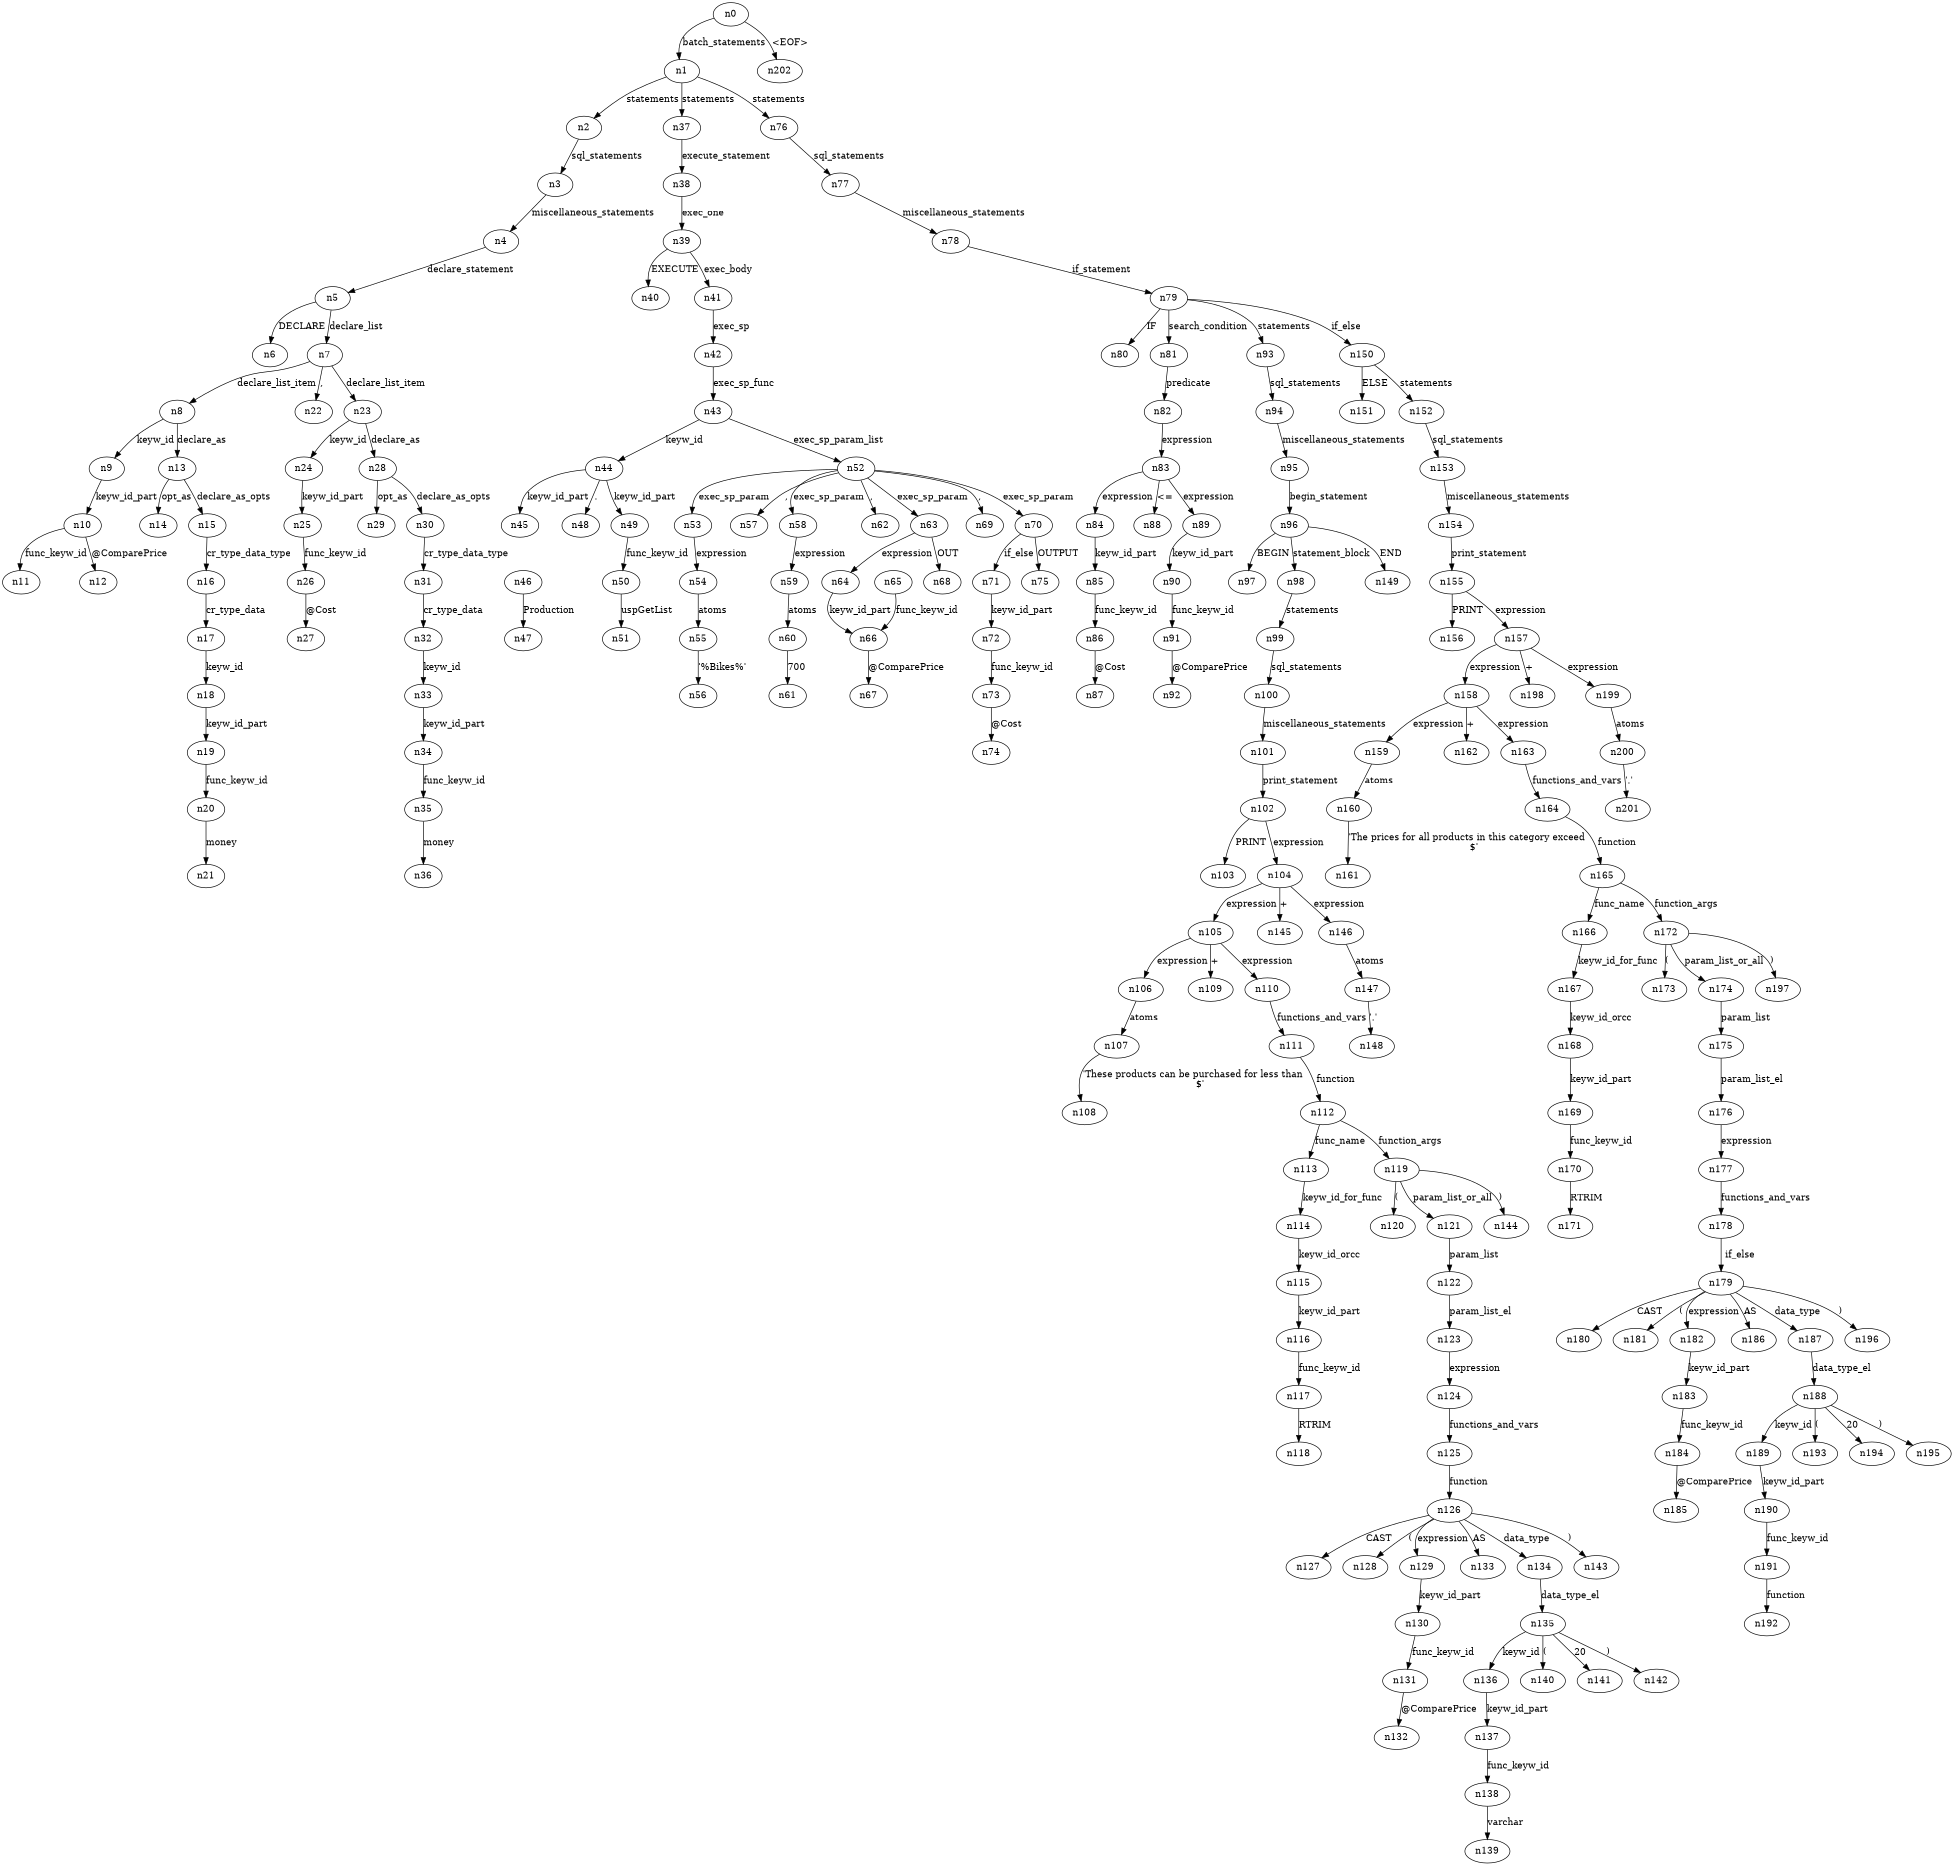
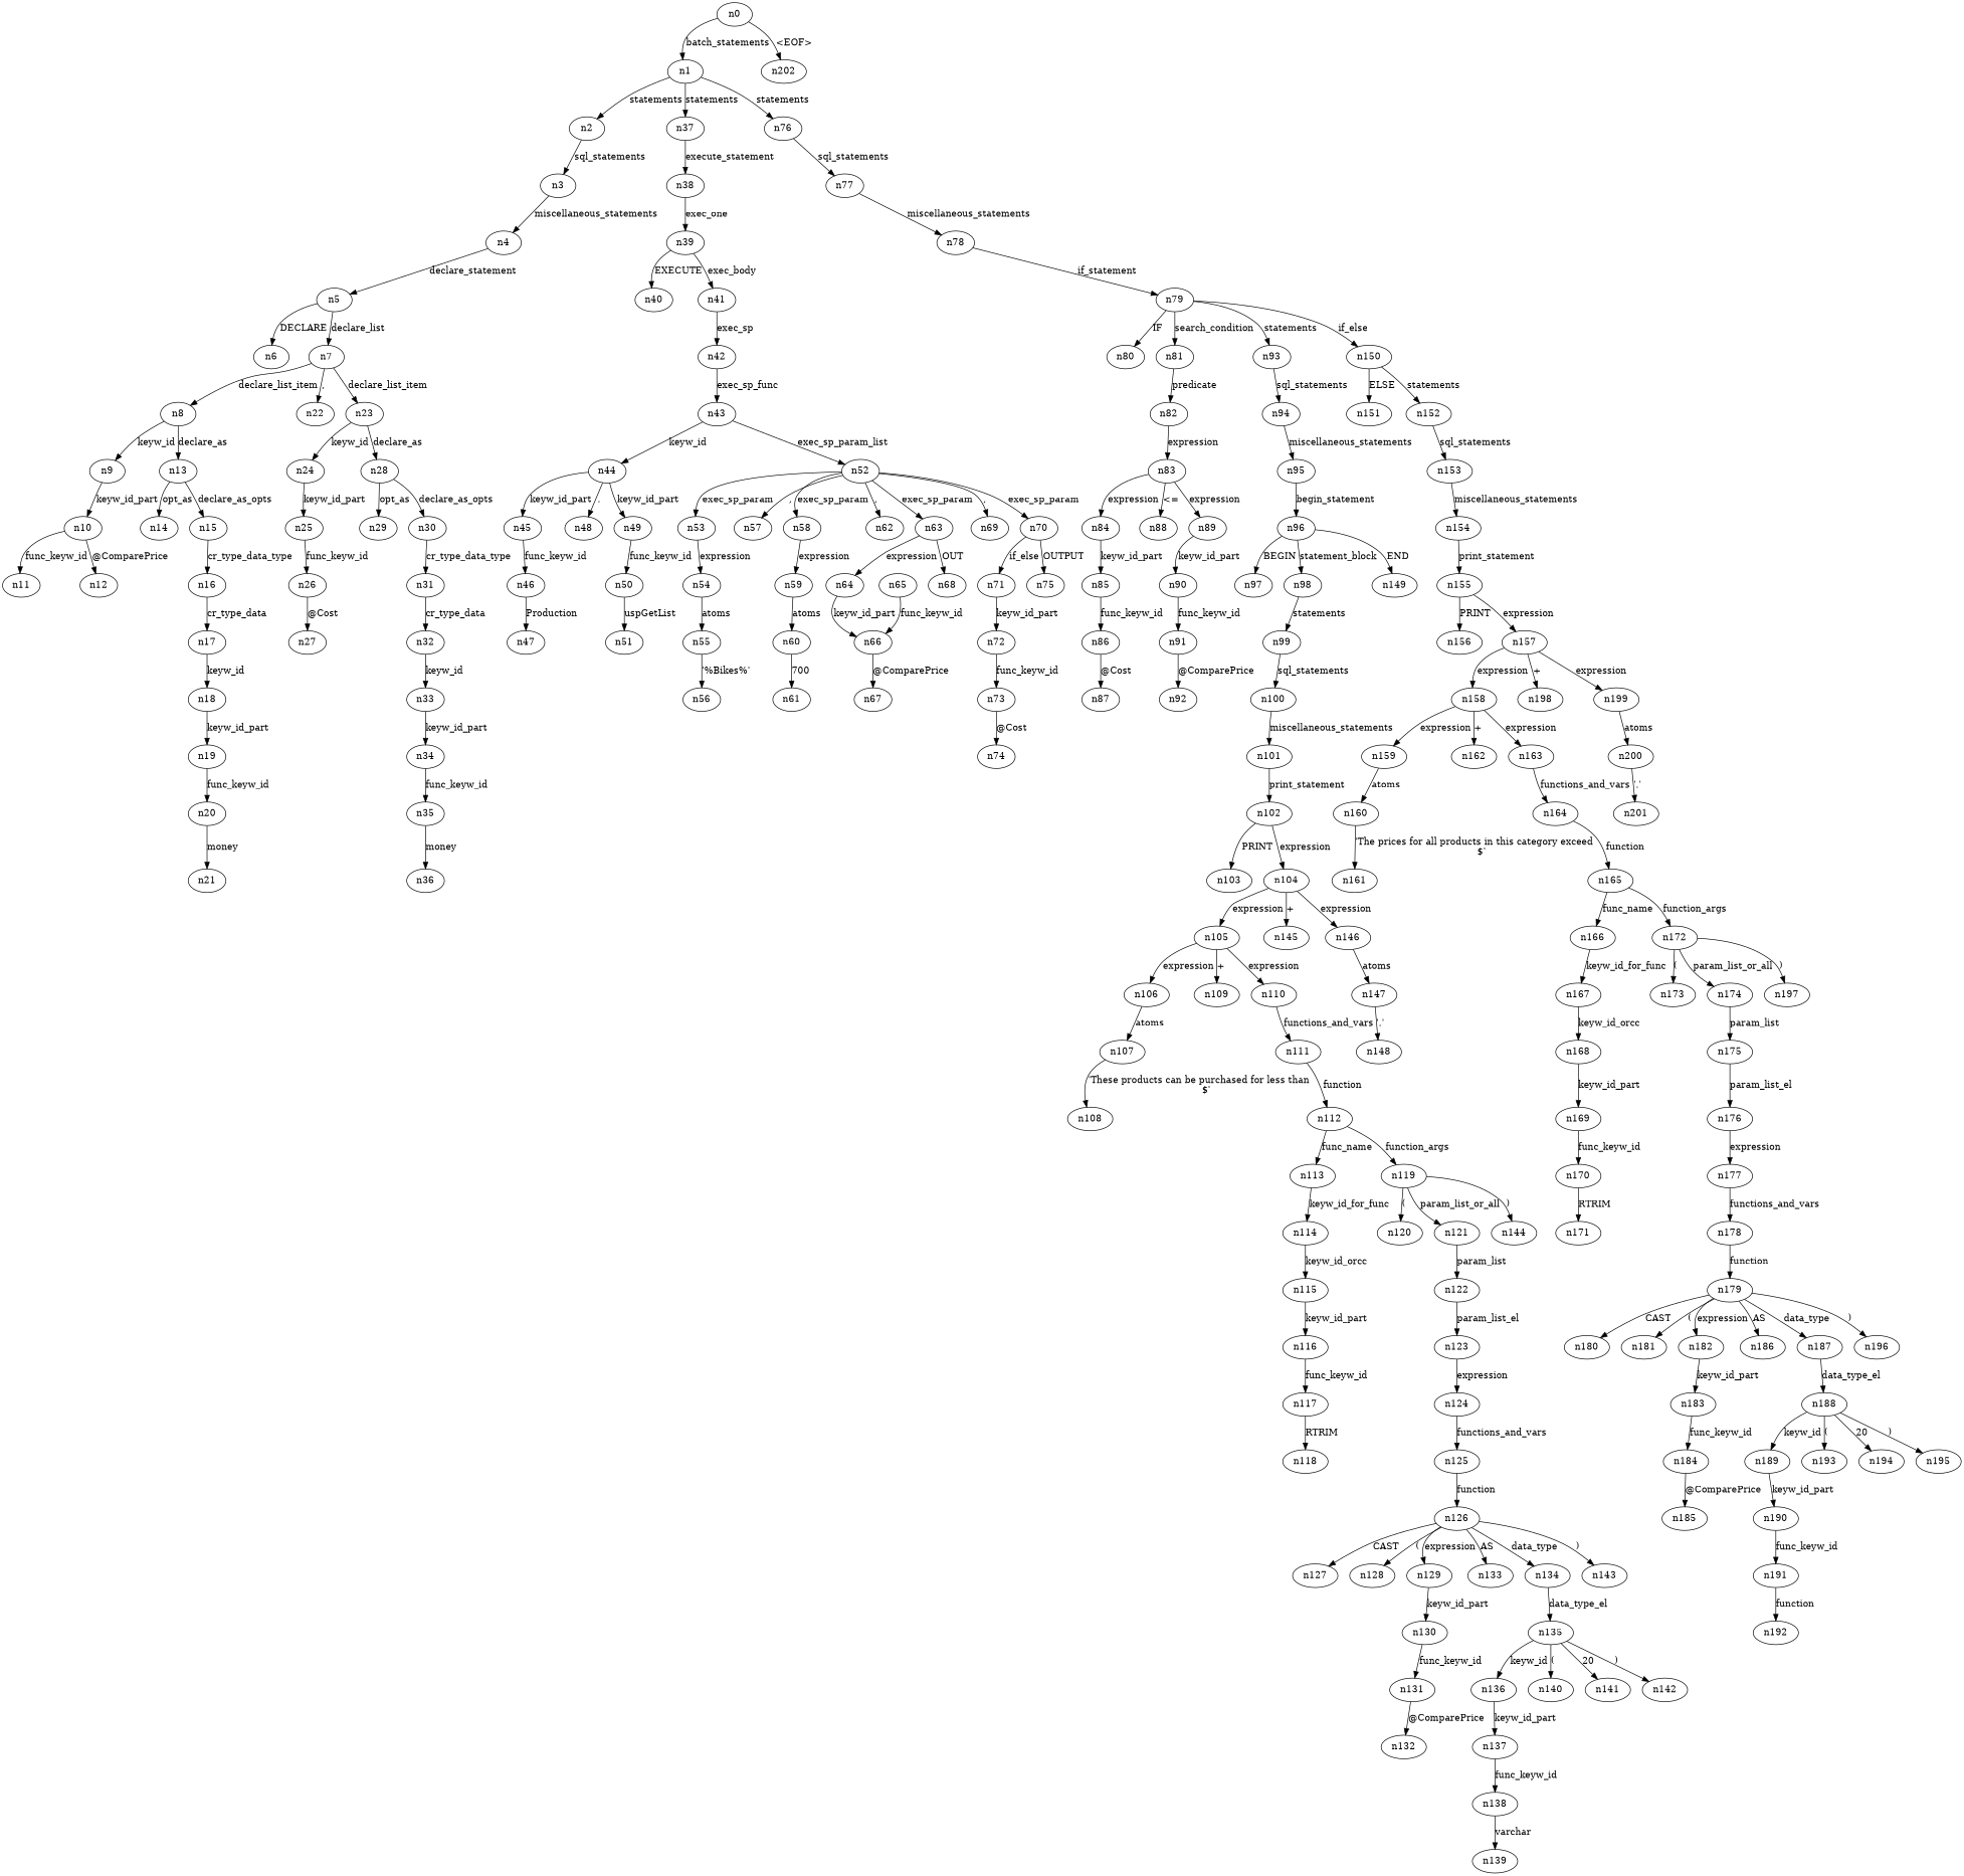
  digraph {
    n0
    n1
    n202
    n2
    n37
    n76
    n3
    n38
    n77
    n4
    n5
    n6
    n7
    n8
    n22
    n23
    n9
    n13
    n24
    n28
    n10
    n14
    n15
    n11
    n12
    n16
    n17
    n18
    n19
    n20
    n21
    n25
    n29
    n30
    n26
    n27
    n31
    n32
    n33
    n34
    n35
    n36
    n39
    n40
    n41
    n42
    n43
    n44
    n52
    n45
    n48
    n49
    n53
    n57
    n58
    n62
    n63
    n69
    n70
    n46
    n50
    n47
    n51
    n54
    n59
    n64
    n68
    n71
    n75
    n55
    n56
    n60
    n61
    n66
    n65
    n67
    n72
    n73
    n74
    n78
    n79
    n80
    n81
    n93
    n150
    n82
    n94
    n151
    n152
    n83
    n84
    n88
    n89
    n85
    n90
    n86
    n87
    n91
    n92
    n95
    n96
    n97
    n98
    n149
    n99
    n100
    n101
    n102
    n103
    n104
    n105
    n145
    n146
    n106
    n109
    n110
    n147
    n107
    n111
    n108
    n112
    n113
    n119
    n114
    n120
    n121
    n144
    n115
    n116
    n117
    n118
    n122
    n123
    n124
    n125
    n126
    n127
    n128
    n129
    n133
    n134
    n143
    n130
    n135
    n131
    n132
    n136
    n140
    n141
    n142
    n137
    n138
    n139
    n148
    n153
    n154
    n155
    n156
    n157
    n158
    n198
    n199
    n159
    n162
    n163
    n200
    n160
    n164
    n161
    n165
    n166
    n172
    n167
    n173
    n174
    n197
    n168
    n169
    n170
    n171
    n175
    n176
    n177
    n178
    n179
    n180
    n181
    n182
    n186
    n187
    n196
    n183
    n188
    n184
    n185
    n189
    n193
    n194
    n195
    n190
    n191
    n192
    n201
    n0 -> n1 [label=batch_statements]
    n0 -> n202 [label="<EOF>"]
    n1 -> n2 [label=statements]
    n1 -> n37 [label=statements]
    n1 -> n76 [label=statements]
    n2 -> n3 [label=sql_statements]
    n37 -> n38 [label=execute_statement]
    n76 -> n77 [label=sql_statements]
    n3 -> n4 [label=miscellaneous_statements]
    n38 -> n39 [label=exec_one]
    n77 -> n78 [label=miscellaneous_statements]
    n4 -> n5 [label=declare_statement]
    n5 -> n6 [label=DECLARE]
    n5 -> n7 [label=declare_list]
    n7 -> n8 [label=declare_list_item]
    n7 -> n22 [label=","]
    n7 -> n23 [label=declare_list_item]
    n8 -> n9 [label=keyw_id]
    n8 -> n13 [label=declare_as]
    n23 -> n24 [label=keyw_id]
    n23 -> n28 [label=declare_as]
    n9 -> n10 [label=keyw_id_part]
    n13 -> n14 [label=opt_as]
    n13 -> n15 [label=declare_as_opts]
    n24 -> n25 [label=keyw_id_part]
    n28 -> n29 [label=opt_as]
    n28 -> n30 [label=declare_as_opts]
    n10 -> n11 [label=func_keyw_id]
    n10 -> n12 [label="@ComparePrice"]
    n15 -> n16 [label=cr_type_data_type]
    n16 -> n17 [label=cr_type_data]
    n17 -> n18 [label=keyw_id]
    n18 -> n19 [label=keyw_id_part]
    n19 -> n20 [label=func_keyw_id]
    n20 -> n21 [label=money]
    n25 -> n26 [label=func_keyw_id]
    n30 -> n31 [label=cr_type_data_type]
    n26 -> n27 [label="@Cost"]
    n31 -> n32 [label=cr_type_data]
    n32 -> n33 [label=keyw_id]
    n33 -> n34 [label=keyw_id_part]
    n34 -> n35 [label=func_keyw_id]
    n35 -> n36 [label=money]
    n39 -> n40 [label=EXECUTE]
    n39 -> n41 [label=exec_body]
    n41 -> n42 [label=exec_sp]
    n42 -> n43 [label=exec_sp_func]
    n43 -> n44 [label=keyw_id]
    n43 -> n52 [label=exec_sp_param_list]
    n44 -> n45 [label=keyw_id_part]
    n44 -> n48 [label="."]
    n44 -> n49 [label=keyw_id_part]
    n52 -> n53 [label=exec_sp_param]
    n52 -> n57 [label=","]
    n52 -> n58 [label=exec_sp_param]
    n52 -> n62 [label=","]
    n52 -> n63 [label=exec_sp_param]
    n52 -> n69 [label=","]
    n52 -> n70 [label=exec_sp_param]
+   n45 -> n46 [label=func_keyw_id]
    n49 -> n50 [label=func_keyw_id]
    n53 -> n54 [label=expression]
    n58 -> n59 [label=expression]
    n63 -> n64 [label=expression]
    n63 -> n68 [label=OUT]
    n70 -> n71 [label=if_else]
    n70 -> n75 [label=OUTPUT]
    n46 -> n47 [label=Production]
    n50 -> n51 [label=uspGetList]
    n54 -> n55 [label=atoms]
    n59 -> n60 [label=atoms]
    n64 -> n66 [label=keyw_id_part]
    n71 -> n72 [label=keyw_id_part]
    n55 -> n56 [label="'%Bikes%'"]
    n60 -> n61 [label=700]
    n66 -> n67 [label="@ComparePrice"]
    n65 -> n66 [label=func_keyw_id]
    n72 -> n73 [label=func_keyw_id]
    n73 -> n74 [label="@Cost"]
    n78 -> n79 [label=if_statement]
    n79 -> n80 [label=IF]
    n79 -> n81 [label=search_condition]
    n79 -> n93 [label=statements]
    n79 -> n150 [label=if_else]
    n81 -> n82 [label=predicate]
    n93 -> n94 [label=sql_statements]
    n150 -> n151 [label=ELSE]
    n150 -> n152 [label=statements]
    n82 -> n83 [label=expression]
    n94 -> n95 [label=miscellaneous_statements]
    n152 -> n153 [label=sql_statements]
    n83 -> n84 [label=expression]
    n83 -> n88 [label="<="]
    n83 -> n89 [label=expression]
    n84 -> n85 [label=keyw_id_part]
    n89 -> n90 [label=keyw_id_part]
    n85 -> n86 [label=func_keyw_id]
    n90 -> n91 [label=func_keyw_id]
    n86 -> n87 [label="@Cost"]
    n91 -> n92 [label="@ComparePrice"]
    n95 -> n96 [label=begin_statement]
    n96 -> n97 [label=BEGIN]
    n96 -> n98 [label=statement_block]
    n96 -> n149 [label=END]
    n98 -> n99 [label=statements]
    n99 -> n100 [label=sql_statements]
    n100 -> n101 [label=miscellaneous_statements]
    n101 -> n102 [label=print_statement]
    n102 -> n103 [label=PRINT]
    n102 -> n104 [label=expression]
    n104 -> n105 [label=expression]
    n104 -> n145 [label="+"]
    n104 -> n146 [label=expression]
    n105 -> n106 [label=expression]
    n105 -> n109 [label="+"]
    n105 -> n110 [label=expression]
    n146 -> n147 [label=atoms]
    n106 -> n107 [label=atoms]
    n110 -> n111 [label=functions_and_vars]
    n147 -> n148 [label="'.'"]
    n107 -> n108 [label="'These products can be purchased for less than \n    $'"]
    n111 -> n112 [label=function]
    n112 -> n113 [label=func_name]
    n112 -> n119 [label=function_args]
    n113 -> n114 [label=keyw_id_for_func]
    n119 -> n120 [label="("]
    n119 -> n121 [label=param_list_or_all]
    n119 -> n144 [label=")"]
    n114 -> n115 [label=keyw_id_orcc]
    n121 -> n122 [label=param_list]
    n115 -> n116 [label=keyw_id_part]
    n116 -> n117 [label=func_keyw_id]
    n117 -> n118 [label=RTRIM]
    n122 -> n123 [label=param_list_el]
    n123 -> n124 [label=expression]
    n124 -> n125 [label=functions_and_vars]
    n125 -> n126 [label=function]
    n126 -> n127 [label=CAST]
    n126 -> n128 [label="("]
    n126 -> n129 [label=expression]
    n126 -> n133 [label=AS]
    n126 -> n134 [label=data_type]
    n126 -> n143 [label=")"]
    n129 -> n130 [label=keyw_id_part]
    n134 -> n135 [label=data_type_el]
    n130 -> n131 [label=func_keyw_id]
    n135 -> n136 [label=keyw_id]
    n135 -> n140 [label="("]
    n135 -> n141 [label=20]
    n135 -> n142 [label=")"]
    n131 -> n132 [label="@ComparePrice"]
    n136 -> n137 [label=keyw_id_part]
    n137 -> n138 [label=func_keyw_id]
    n138 -> n139 [label=varchar]
    n153 -> n154 [label=miscellaneous_statements]
    n154 -> n155 [label=print_statement]
    n155 -> n156 [label=PRINT]
    n155 -> n157 [label=expression]
    n157 -> n158 [label=expression]
    n157 -> n198 [label="+"]
    n157 -> n199 [label=expression]
    n158 -> n159 [label=expression]
    n158 -> n162 [label="+"]
    n158 -> n163 [label=expression]
    n199 -> n200 [label=atoms]
    n159 -> n160 [label=atoms]
    n163 -> n164 [label=functions_and_vars]
    n200 -> n201 [label="'.'"]
    n160 -> n161 [label="'The prices for all products in this category exceed \n    $'"]
    n164 -> n165 [label=function]
    n165 -> n166 [label=func_name]
    n165 -> n172 [label=function_args]
    n166 -> n167 [label=keyw_id_for_func]
    n172 -> n173 [label="("]
    n172 -> n174 [label=param_list_or_all]
    n172 -> n197 [label=")"]
    n167 -> n168 [label=keyw_id_orcc]
    n174 -> n175 [label=param_list]
    n168 -> n169 [label=keyw_id_part]
    n169 -> n170 [label=func_keyw_id]
    n170 -> n171 [label=RTRIM]
    n175 -> n176 [label=param_list_el]
    n176 -> n177 [label=expression]
    n177 -> n178 [label=functions_and_vars]
-   n178 -> n179 [label=if_else]
+   n178 -> n179 [label=function]
    n179 -> n180 [label=CAST]
    n179 -> n181 [label="("]
    n179 -> n182 [label=expression]
    n179 -> n186 [label=AS]
    n179 -> n187 [label=data_type]
    n179 -> n196 [label=")"]
    n182 -> n183 [label=keyw_id_part]
    n187 -> n188 [label=data_type_el]
    n183 -> n184 [label=func_keyw_id]
    n188 -> n189 [label=keyw_id]
    n188 -> n193 [label="("]
    n188 -> n194 [label=20]
    n188 -> n195 [label=")"]
    n184 -> n185 [label="@ComparePrice"]
    n189 -> n190 [label=keyw_id_part]
    n190 -> n191 [label=func_keyw_id]
    n191 -> n192 [label=function]
  }
